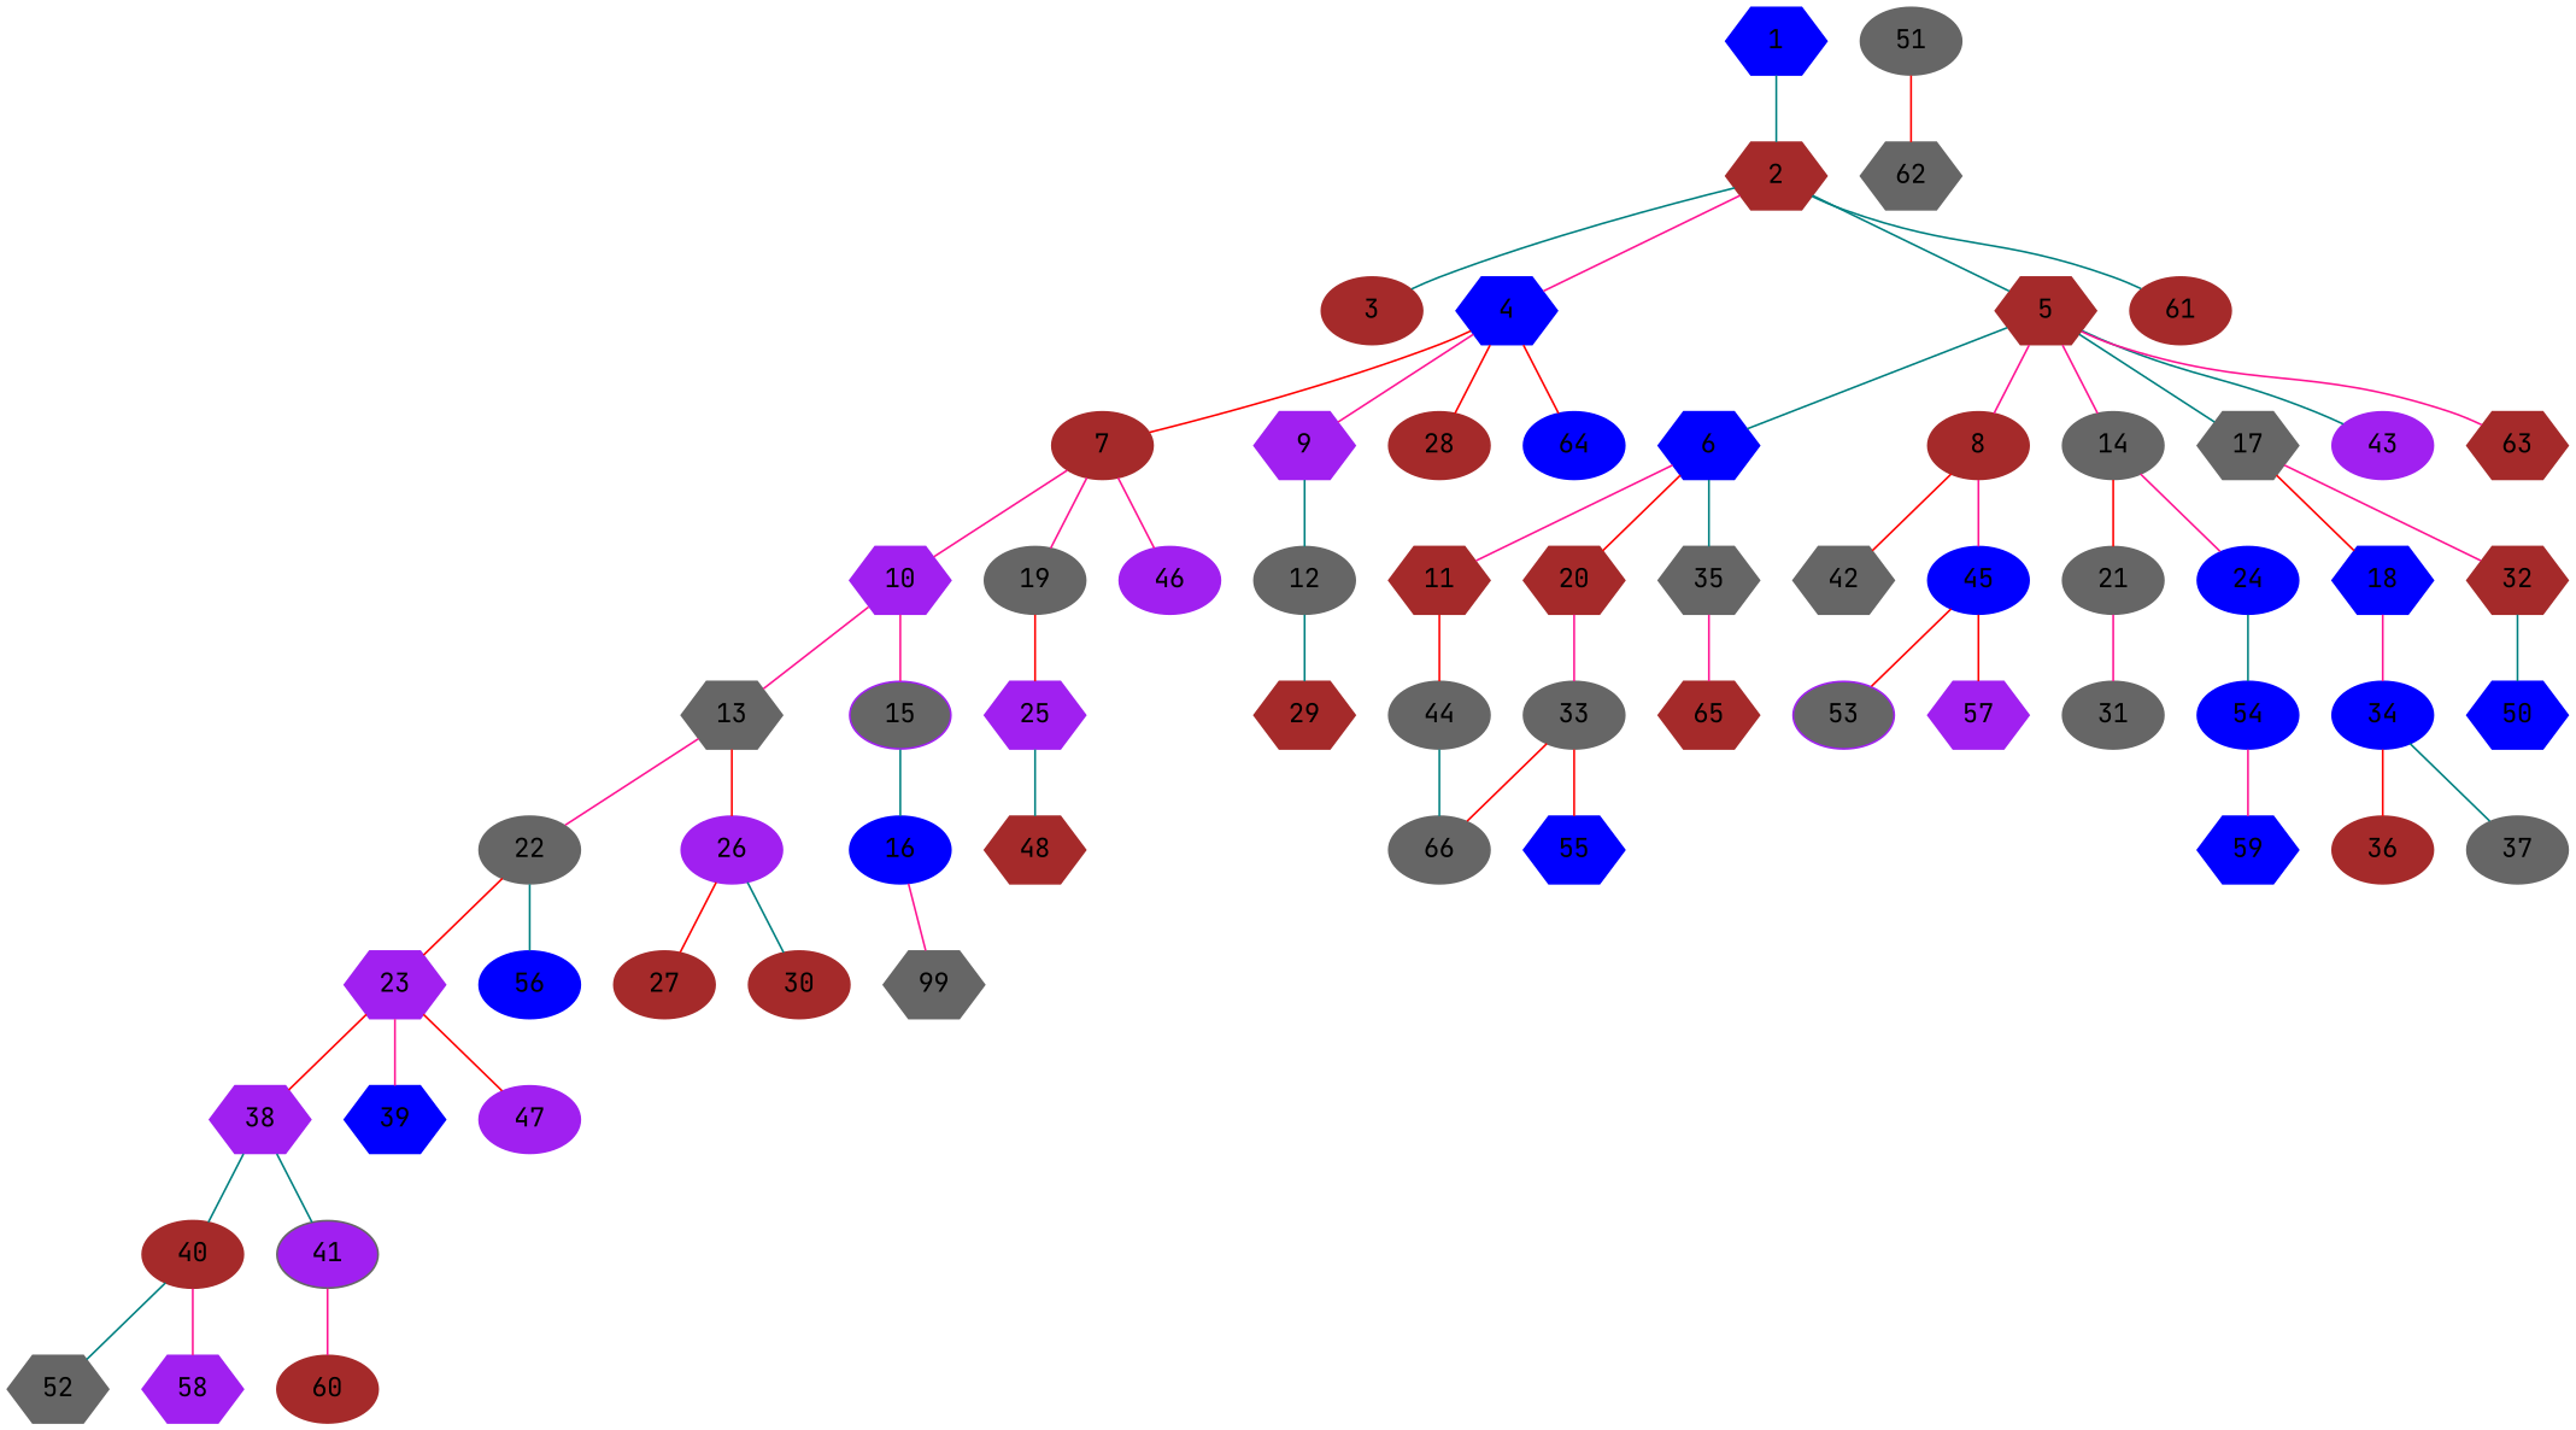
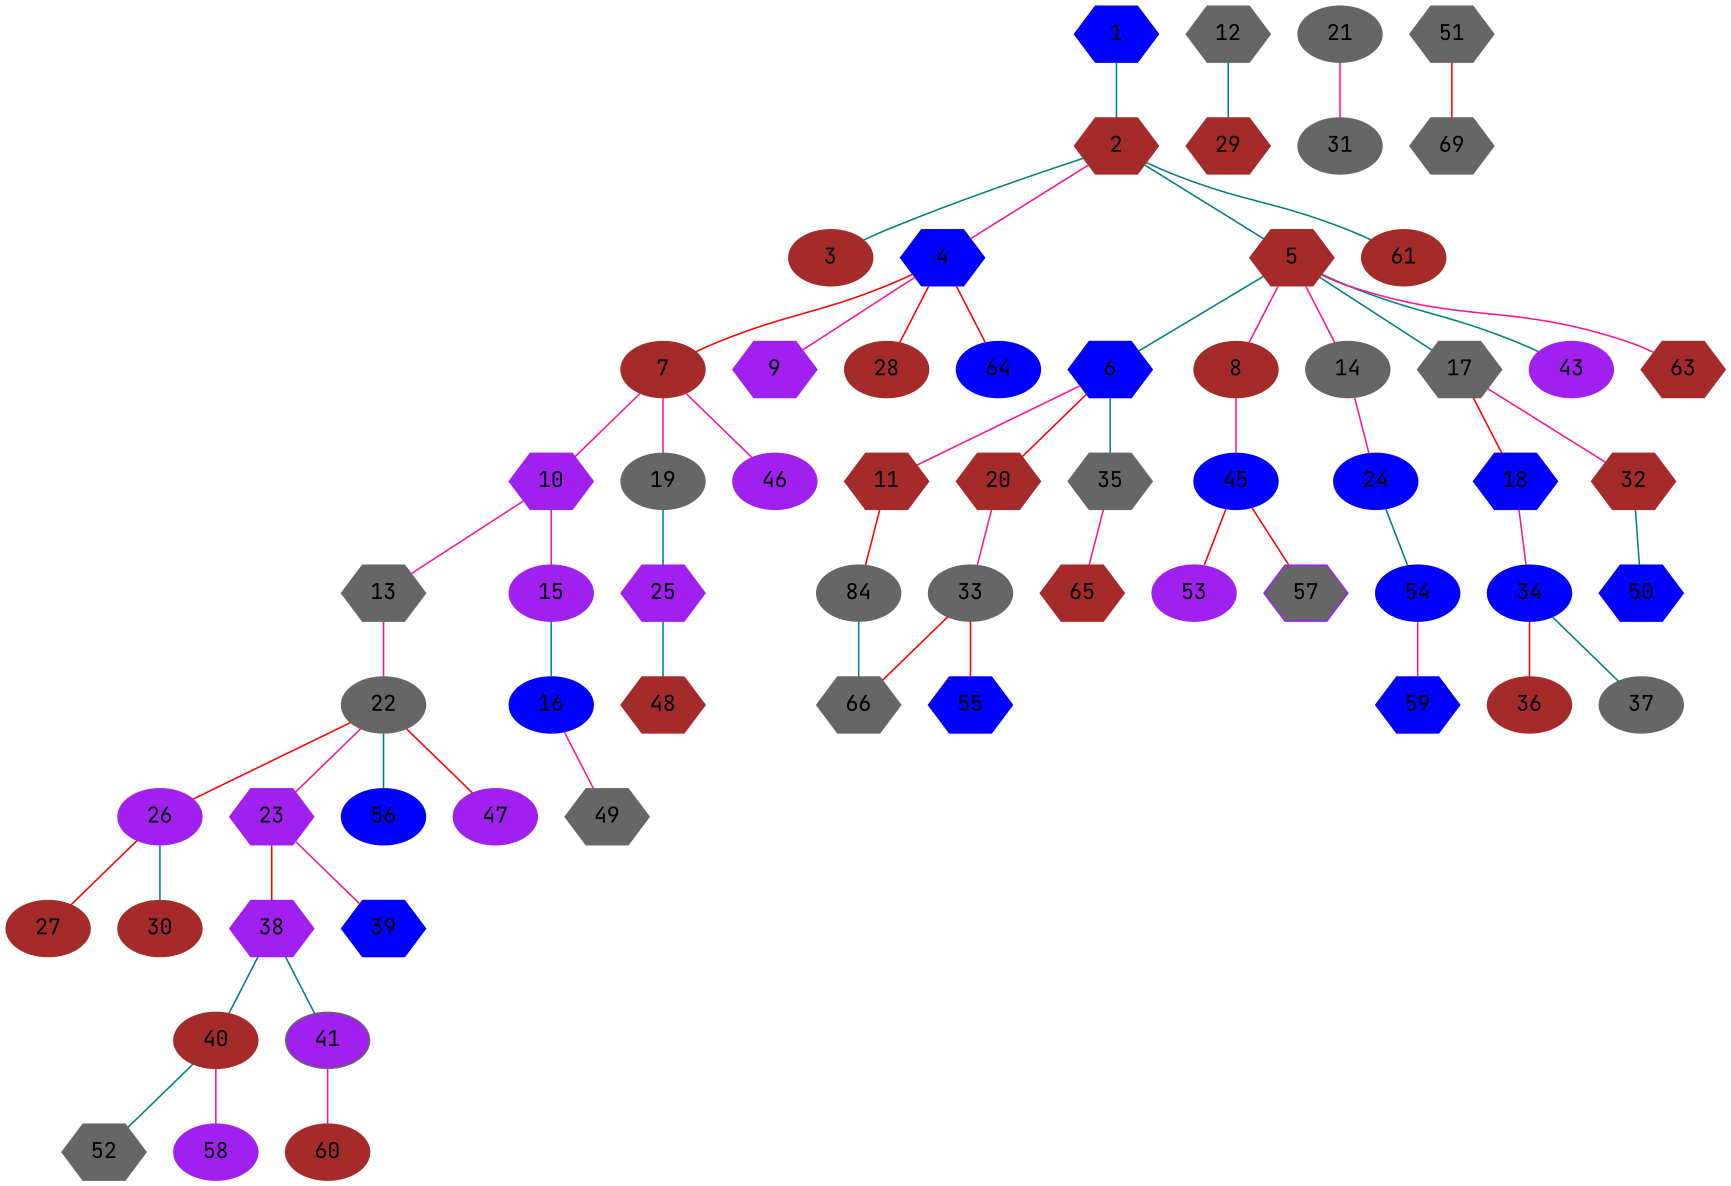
  graph {
    fontname="JetBrains Mono"
    node [color=brown fontname="JetBrains Mono" shape=ellipse style=filled]
    edge [color=deeppink fontname="JetBrains Mono"]
    1 [color=blue shape=hexagon]
    2 [shape=hexagon]
    3
    4 [color=blue shape=hexagon]
    5 [shape=hexagon]
    61
    7
    9 [color=purple shape=hexagon]
    28
    64 [color=blue]
    6 [color=blue shape=hexagon]
    8
    14 [color=gray40]
    17 [color=gray40 shape=hexagon]
    43 [color=purple]
    63 [shape=hexagon]
    10 [color=purple shape=hexagon]
    19 [color=gray40]
    46 [color=purple]
-   12 [color=gray40]
+   12 [color=gray40 shape=hexagon]
    11 [shape=hexagon]
    20 [shape=hexagon]
    35 [color=gray40 shape=hexagon]
-   42 [color=gray40 shape=hexagon]
    45 [color=blue]
    21 [color=gray40]
    24 [color=blue]
    18 [color=blue shape=hexagon]
    32 [shape=hexagon]
-   44 [color=gray40]
+   44 [color=gray40 label=84]
    33 [color=gray40]
    65 [shape=hexagon]
    13 [color=gray40 shape=hexagon]
-   15 [color=purple fillcolor=gray40]
+   15 [color=purple]
    25 [color=purple shape=hexagon]
-   53 [color=purple fillcolor=gray40]
-   57 [color=purple shape=hexagon]
+   53 [color=purple]
+   57 [color=purple shape=hexagon fillcolor=gray40]
    29 [shape=hexagon]
    22 [color=gray40]
    26 [color=purple]
    16 [color=blue]
-   66 [color=gray40]
+   66 [color=gray40 shape=hexagon]
    23 [color=purple shape=hexagon]
    56 [color=blue]
    27
    30
    31 [color=gray40]
    54 [color=blue]
-   49 [color=gray40 shape=hexagon label=99]
+   49 [color=gray40 shape=hexagon]
    34 [color=blue]
    50 [color=blue shape=hexagon]
    36
    37 [color=gray40]
    48 [shape=hexagon]
    55 [color=blue shape=hexagon]
    38 [color=purple shape=hexagon]
    39 [color=blue shape=hexagon]
    47 [color=purple]
    40
    41 [color=gray40 fillcolor=purple]
    59 [color=blue shape=hexagon]
    52 [color=gray40 shape=hexagon]
-   58 [color=purple shape=hexagon]
+   58 [color=purple]
    60
-   51 [color=gray40]
-   62 [color=gray40 shape=hexagon]
+   51 [color=gray40 shape=hexagon]
+   62 [color=gray40 shape=hexagon label=69]
    1 -- 2 [color=teal]
    2 -- 3 [color=teal]
    2 -- 4
    2 -- 5 [color=teal]
    2 -- 61 [color=teal]
    4 -- 7 [color=red]
    4 -- 9
    4 -- 28 [color=red]
    4 -- 64 [color=red]
    5 -- 6 [color=teal]
    5 -- 8
    5 -- 14
    5 -- 17 [color=teal]
    5 -- 43 [color=teal]
    5 -- 63
    7 -- 10
    7 -- 19
    7 -- 46
-   9 -- 12 [color=teal]
    6 -- 11
    6 -- 20 [color=red]
    6 -- 35 [color=teal]
-   8 -- 42 [color=red]
    8 -- 45
-   14 -- 21 [color=red]
    14 -- 24
    17 -- 18 [color=red]
    17 -- 32
    10 -- 13
    10 -- 15
-   19 -- 25 [color=red]
+   19 -- 25 [color=teal]
    12 -- 29 [color=teal]
    11 -- 44 [color=red]
    20 -- 33
    35 -- 65
    45 -- 53 [color=red]
    45 -- 57 [color=red]
    21 -- 31
    24 -- 54 [color=teal]
    18 -- 34
    32 -- 50 [color=teal]
    44 -- 66 [color=teal]
    33 -- 66 [color=red]
    33 -- 55 [color=red]
    13 -- 22
-   13 -- 26 [color=red]
+   22 -- 26 [color=red]
    15 -- 16 [color=teal]
    25 -- 48 [color=teal]
-   22 -- 23 [color=red]
+   22 -- 23
    22 -- 56 [color=teal]
    26 -- 27 [color=red]
    26 -- 30 [color=teal]
    16 -- 49
    23 -- 38 [color=red]
    23 -- 39
-   23 -- 47 [color=red]
+   22 -- 47 [color=red]
    54 -- 59
    34 -- 36 [color=red]
    34 -- 37 [color=teal]
    38 -- 40 [color=teal]
    38 -- 41 [color=teal]
    40 -- 52 [color=teal]
    40 -- 58
    41 -- 60
    51 -- 62 [color=red]
  }
